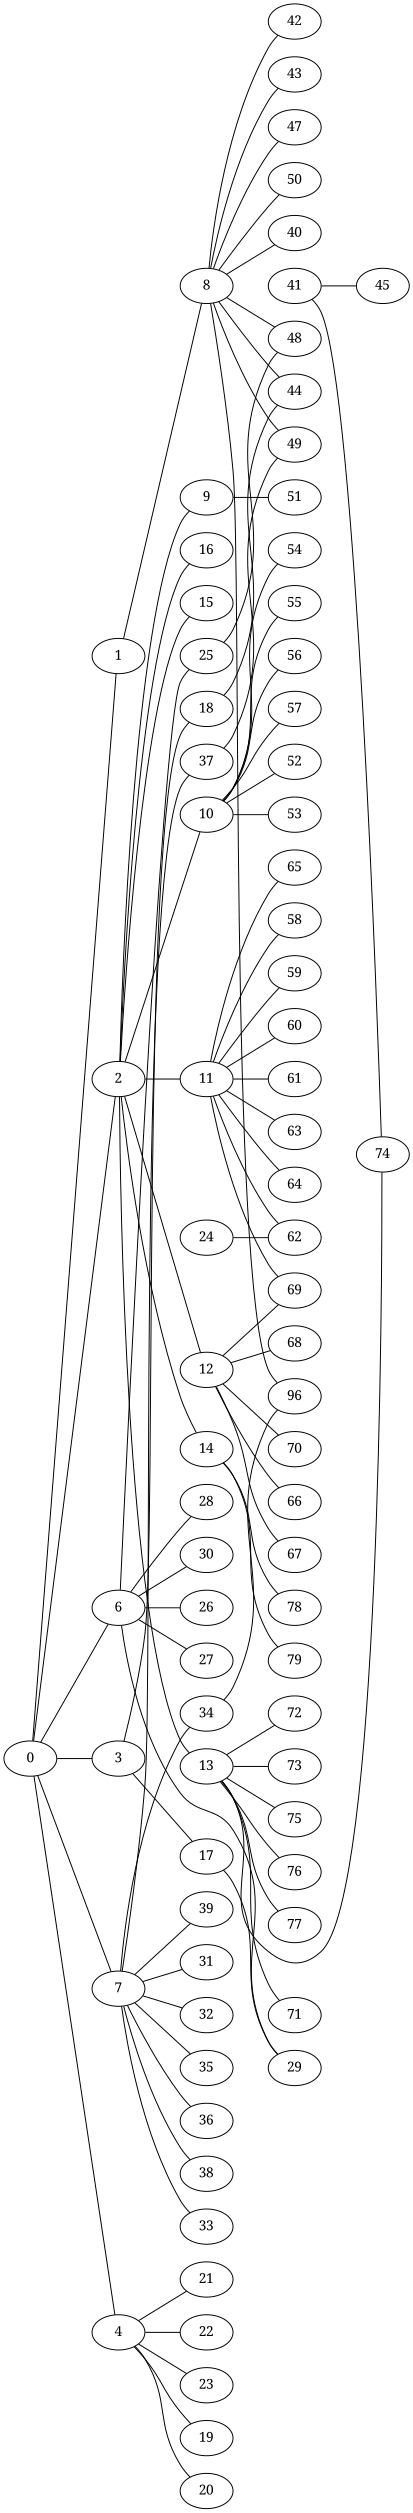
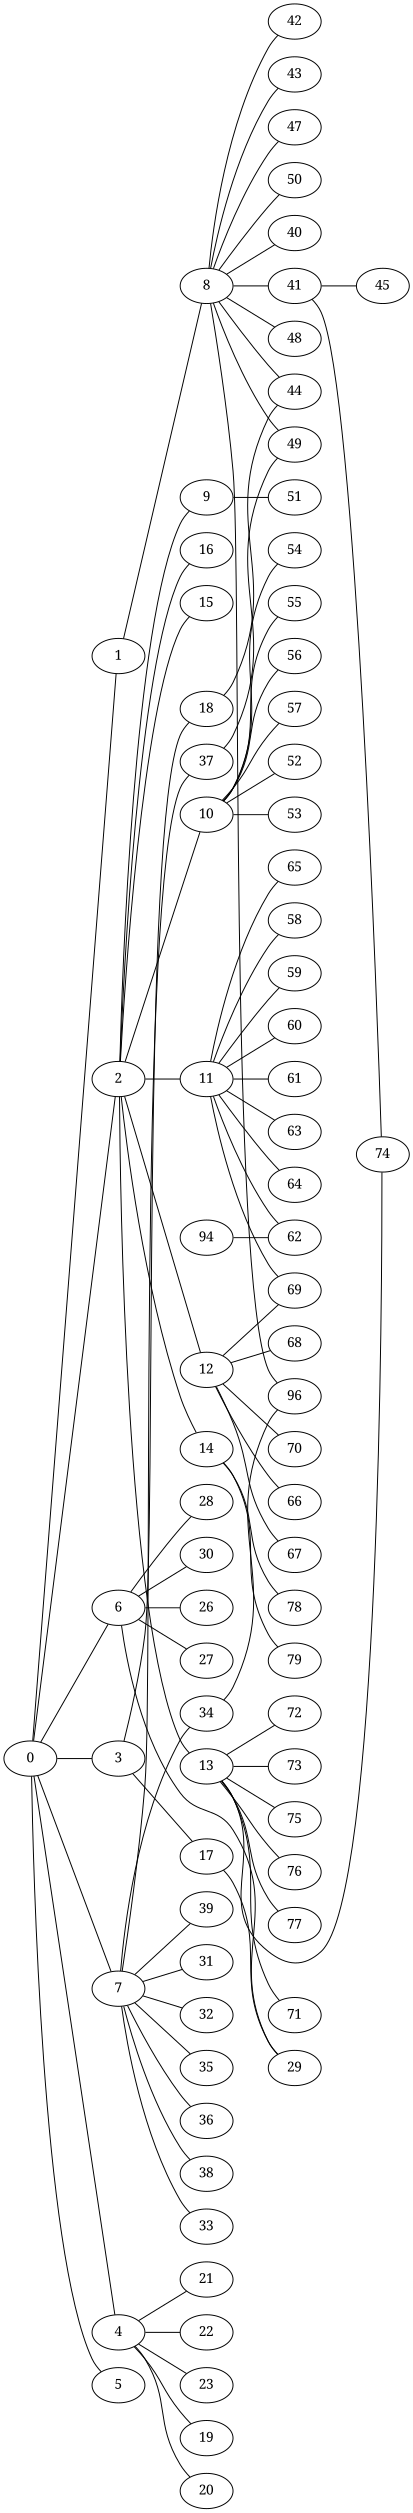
  graph {
    fontname="Noto Serif"
    rankdir=LR
    node [fontname="Noto Serif"]
    edge [fontname="Noto Serif"]
    0
    1
    2
    3
    4
+   5
    6
    7
    8
    9
    10
    11
    12
    13
    14
    15
    16
    17
    18
    19
    20
    21
    22
    23
-   25
    26
    27
    28
    29
    30
    32
    34
    35
    36
    37
    38
    33
    39
    31
    40
    41
    42
    43
    44
    n45 [label=96]
    47
    48
    49
    50
    51
    52
    53
    54
    55
    56
    57
    64
    65
    58
    59
    60
    61
    62
    63
    69
    67
    68
    70
    66
    71
    72
    73
    74
    75
    76
    77
    78
    79
-   24
+   24 [label=94]
    45
    0 -- 1
    0 -- 2
    0 -- 3
    0 -- 4
+   0 -- 5
    0 -- 6
    0 -- 7
    1 -- 8
    2 -- 9
    2 -- 10
    2 -- 11
    2 -- 12
    2 -- 13
    2 -- 14
    2 -- 15
    2 -- 16
    3 -- 17
    3 -- 18
    4 -- 19
    4 -- 20
    4 -- 21
    4 -- 22
    4 -- 23
-   6 -- 25
    6 -- 26
    6 -- 27
    6 -- 28
    6 -- 29
    6 -- 30
    7 -- 32
    7 -- 34
    7 -- 35
    7 -- 36
    7 -- 37
    7 -- 38
    7 -- 33
    7 -- 39
    7 -- 31
    8 -- 40
+   8 -- 41
    8 -- 42
    8 -- 43
    8 -- 44
    8 -- n45
    8 -- 47
    8 -- 48
    8 -- 49
    8 -- 50
    9 -- 51
    10 -- 52
    10 -- 53
    10 -- 54
    10 -- 55
    10 -- 56
    10 -- 57
    11 -- 64
    11 -- 65
    11 -- 58
    11 -- 59
    11 -- 60
    11 -- 61
    11 -- 62
    11 -- 63
    11 -- 69
    12 -- 69
    12 -- 67
    12 -- 68
    12 -- 70
    12 -- 66
    13 -- 71
    13 -- 72
    13 -- 73
    13 -- 74
    13 -- 75
    13 -- 76
    13 -- 77
    14 -- 78
    14 -- 79
    17 -- 29
    18 -- 44
-   25 -- 48
    34 -- n45
    37 -- 49
    41 -- 74
    41 -- 45
    24 -- 62
  }
